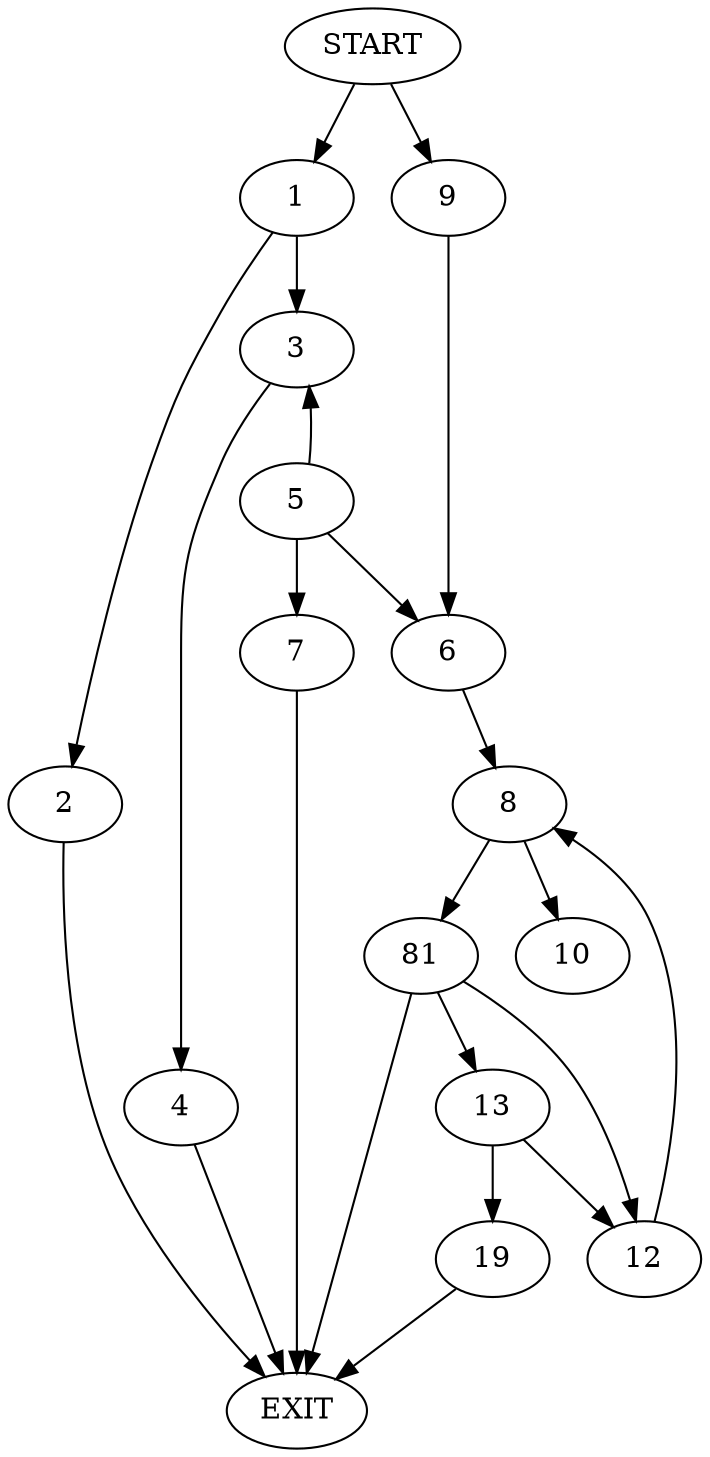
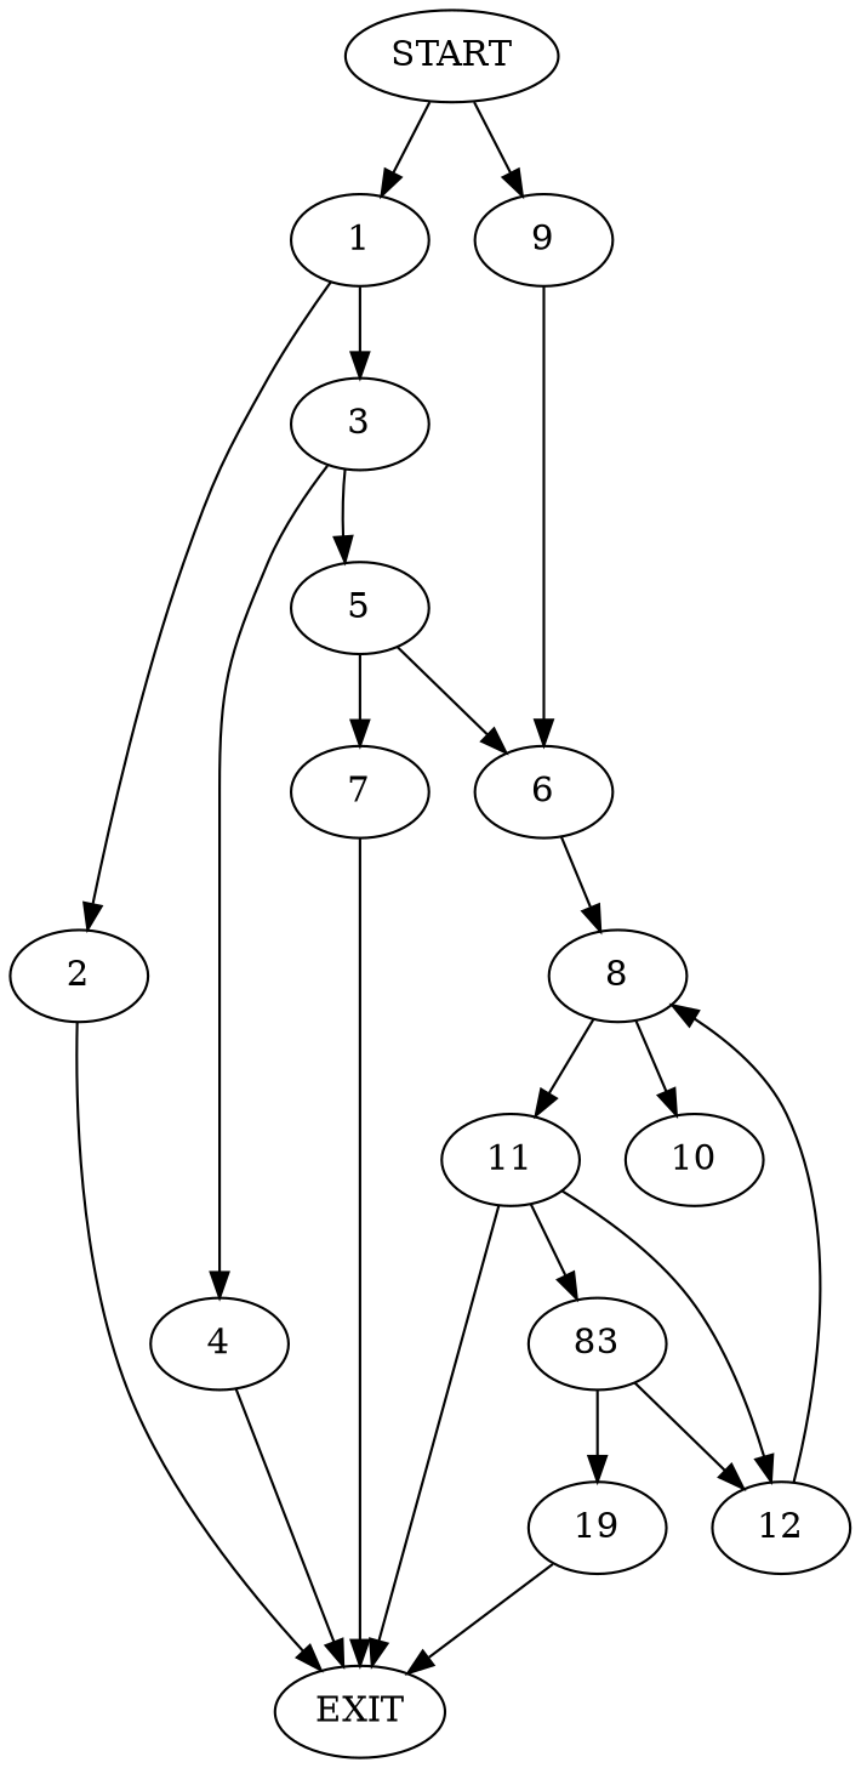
  digraph {
    n1 [label=START]
    1
    9
    2
    3
    6
    n7 [label=EXIT]
    4
    5
    7
    8
    10
-   11 [label=81]
+   11
    12
-   13
+   13 [label=83]
    n16 [label=19]
    n1 -> 1
    n1 -> 9
    1 -> 2
    1 -> 3
    9 -> 6
    2 -> n7
    3 -> 4
-   5 -> 3
+   3 -> 5
    6 -> 8
    4 -> n7
    5 -> 6
    5 -> 7
    7 -> n7
    8 -> 10
    8 -> 11
    11 -> n7
    11 -> 12
    11 -> 13
    12 -> 8
    13 -> 12
    13 -> n16
    n16 -> n7
  }
